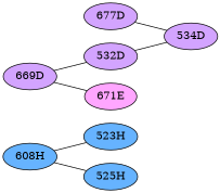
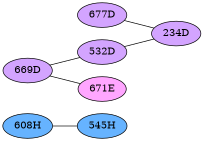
  graph {
    rankdir=LR
    node [fillcolor="#D3A4FF" style=radial]
    edge [penwidth=1]
    n1 [fillcolor="#66B3FF" label="608H"]
-   "523H" [fillcolor="#66B3FF"]
-   "525H" [fillcolor="#66B3FF"]
+   "525H" [fillcolor="#66B3FF" label="545H"]
    "677D"
-   "534D"
+   "534D" [label="234D"]
    "532D"
    "669D"
    "671E" [fillcolor="#FFA6FF"]
-   n1 -- "523H"
    n1 -- "525H"
    "677D" -- "534D"
    "532D" -- "534D"
    "669D" -- "532D"
    "669D" -- "671E"
  }
